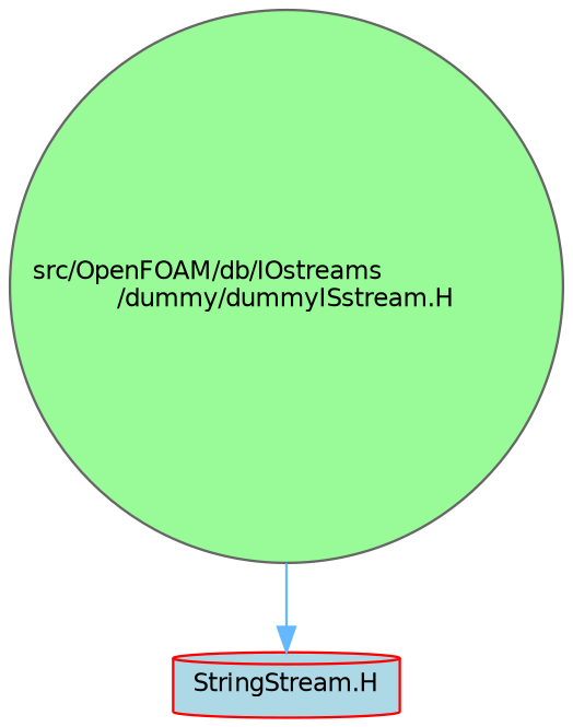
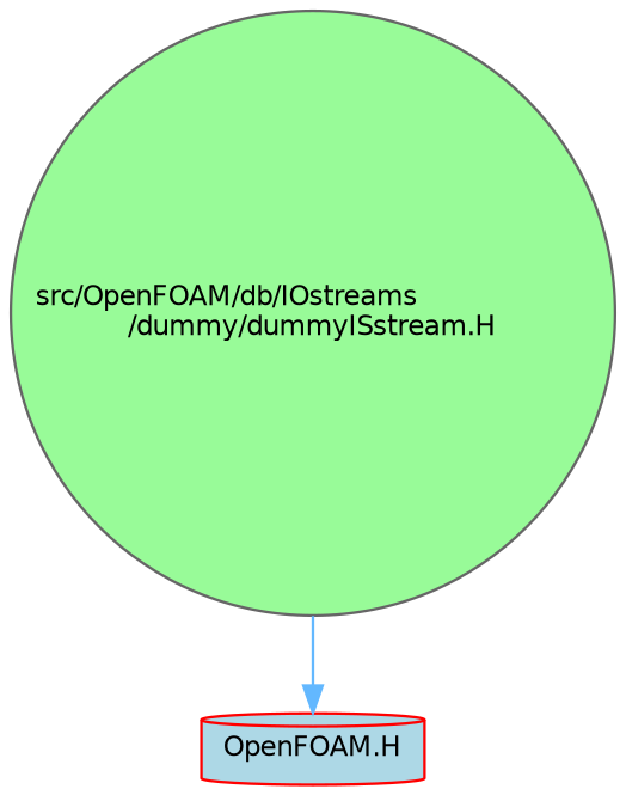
  digraph {
    node [fontname=Helvetica fontsize=10 style=filled]
    n1 [color=gray40 fillcolor=palegreen fontcolor=black height=0.2 label="src/OpenFOAM/db/IOstreams\l/dummy/dummyISstream.H" shape=circle width=0.4]
-   n2 [color=red fillcolor=lightblue height=0.2 label="StringStream.H" shape=cylinder width=0.4]
+   n2 [color=red fillcolor=lightblue height=0.2 label="OpenFOAM.H" shape=cylinder width=0.4]
    n1 -> n2 [color=steelblue1 fontname=Helvetica fontsize=10 labelfontname=Helvetica labelfontsize=10 style=solid]
  }
